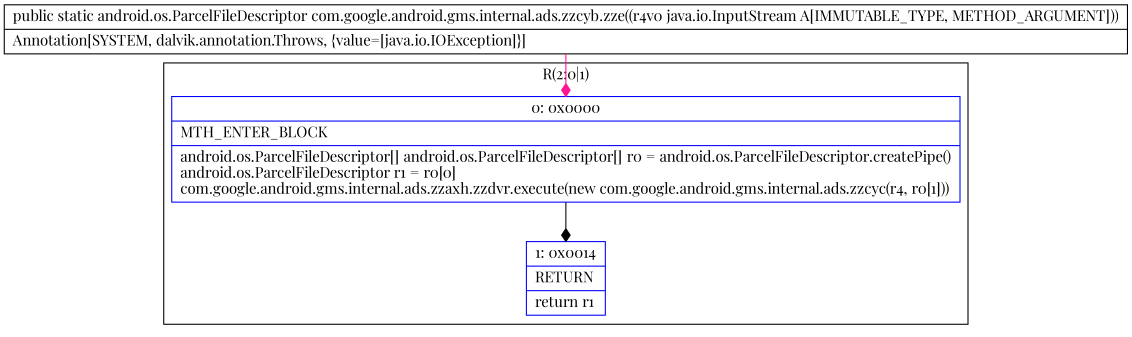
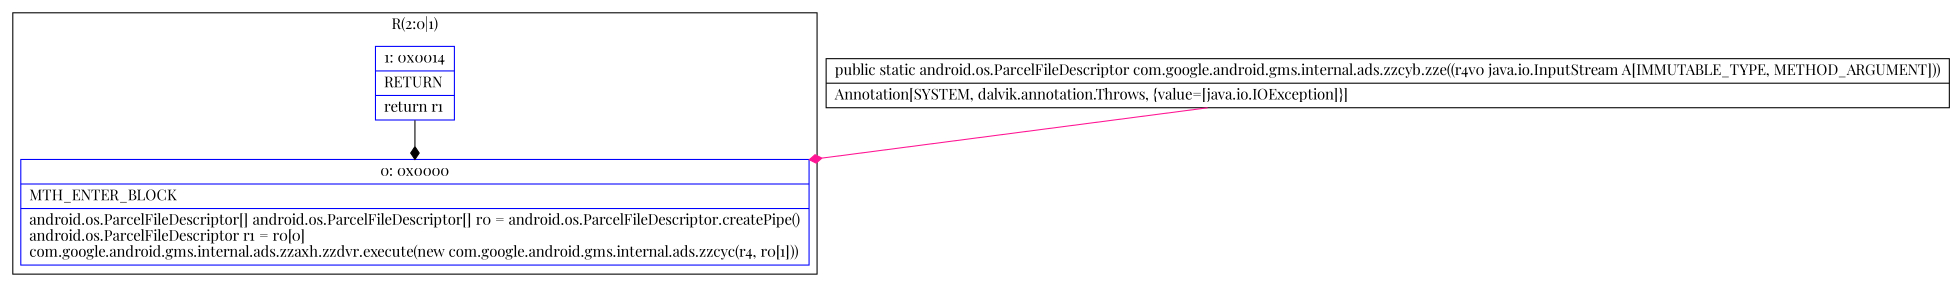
  digraph {
    fontname="Playfair Display"
    node [color=blue shape=record fontname="Playfair Display"]
    edge [arrowhead=diamond fontname="Playfair Display"]
    n1 [label="{0\:\ 0x0000|MTH_ENTER_BLOCK\l|android.os.ParcelFileDescriptor[] android.os.ParcelFileDescriptor[] r0 = android.os.ParcelFileDescriptor.createPipe()\landroid.os.ParcelFileDescriptor r1 = r0[0]\lcom.google.android.gms.internal.ads.zzaxh.zzdvr.execute(new com.google.android.gms.internal.ads.zzcyc(r4, r0[1]))\l}"]
    n2 [label="{1\:\ 0x0014|RETURN\l|return r1\l}"]
    n3 [label="{public static android.os.ParcelFileDescriptor com.google.android.gms.internal.ads.zzcyb.zze((r4v0 java.io.InputStream A[IMMUTABLE_TYPE, METHOD_ARGUMENT]))  | Annotation[SYSTEM, dalvik.annotation.Throws, \{value=[java.io.IOException]\}]\l}" color=""]
    subgraph cluster_1 {
      label="R(2:0|1)"
      n1
      n2
    }
-   n1 -> n2 [color=black]
+   n2 -> n1 [color=black]
    n3 -> n1 [color=deeppink]
  }
